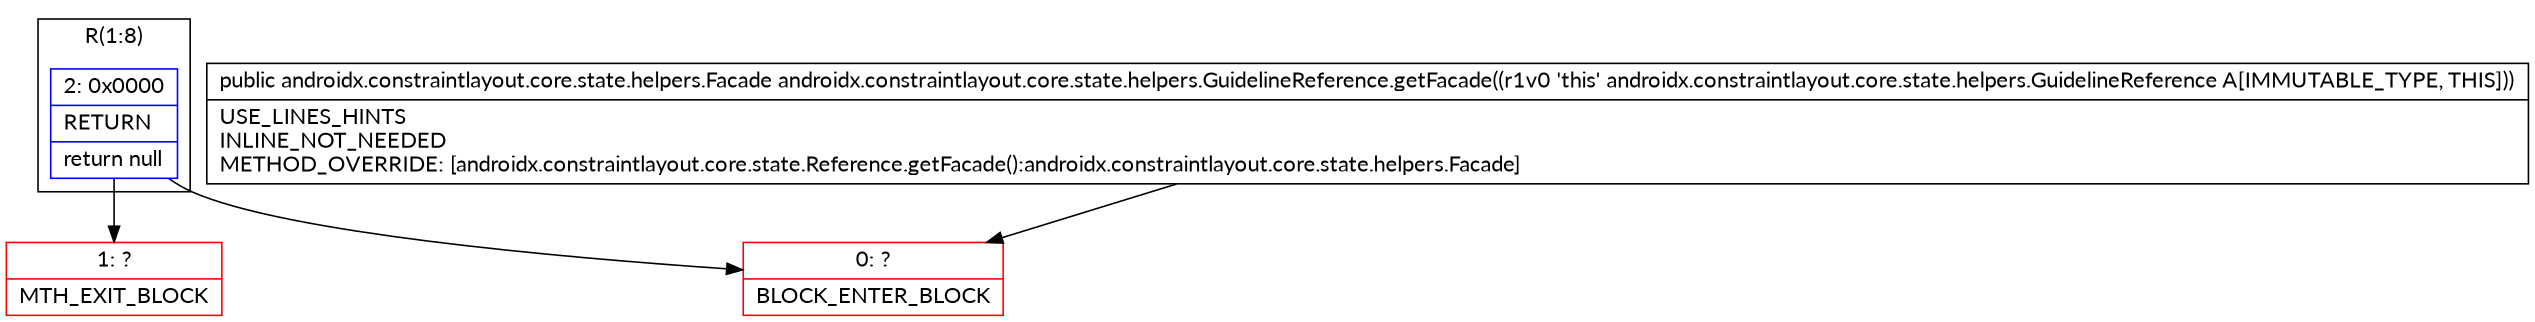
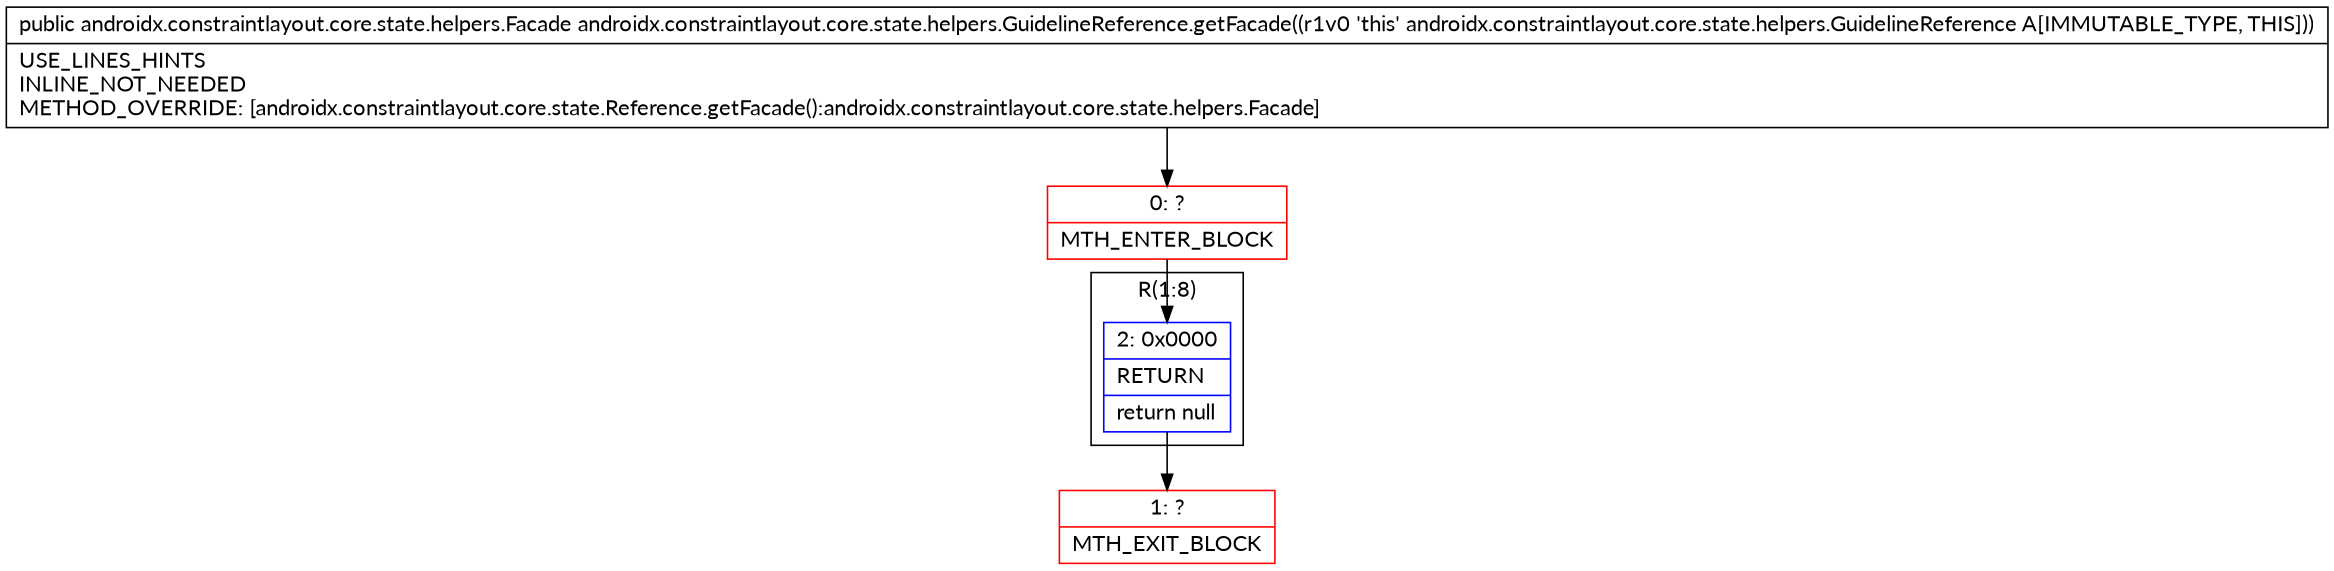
  digraph {
    fontname=Lato
    node [color=red fontname=Lato shape=record]
    edge [fontname=Lato]
    n1 [color=blue label="{2\:\ 0x0000|RETURN\l|return null\l}"]
    n2 [label="{1\:\ ?|MTH_EXIT_BLOCK\l}"]
-   n3 [label="{0\:\ ?|BLOCK_ENTER_BLOCK\l}"]
+   n3 [label="{0\:\ ?|MTH_ENTER_BLOCK\l}"]
    n4 [label="{public androidx.constraintlayout.core.state.helpers.Facade androidx.constraintlayout.core.state.helpers.GuidelineReference.getFacade((r1v0 'this' androidx.constraintlayout.core.state.helpers.GuidelineReference A[IMMUTABLE_TYPE, THIS]))  | USE_LINES_HINTS\lINLINE_NOT_NEEDED\lMETHOD_OVERRIDE: [androidx.constraintlayout.core.state.Reference.getFacade():androidx.constraintlayout.core.state.helpers.Facade]\l}" color=""]
    subgraph cluster_1 {
      label="R(1:8)"
      n1
    }
    n1 -> n2
-   n1 -> n3
+   n3 -> n1
    n4 -> n3
  }
